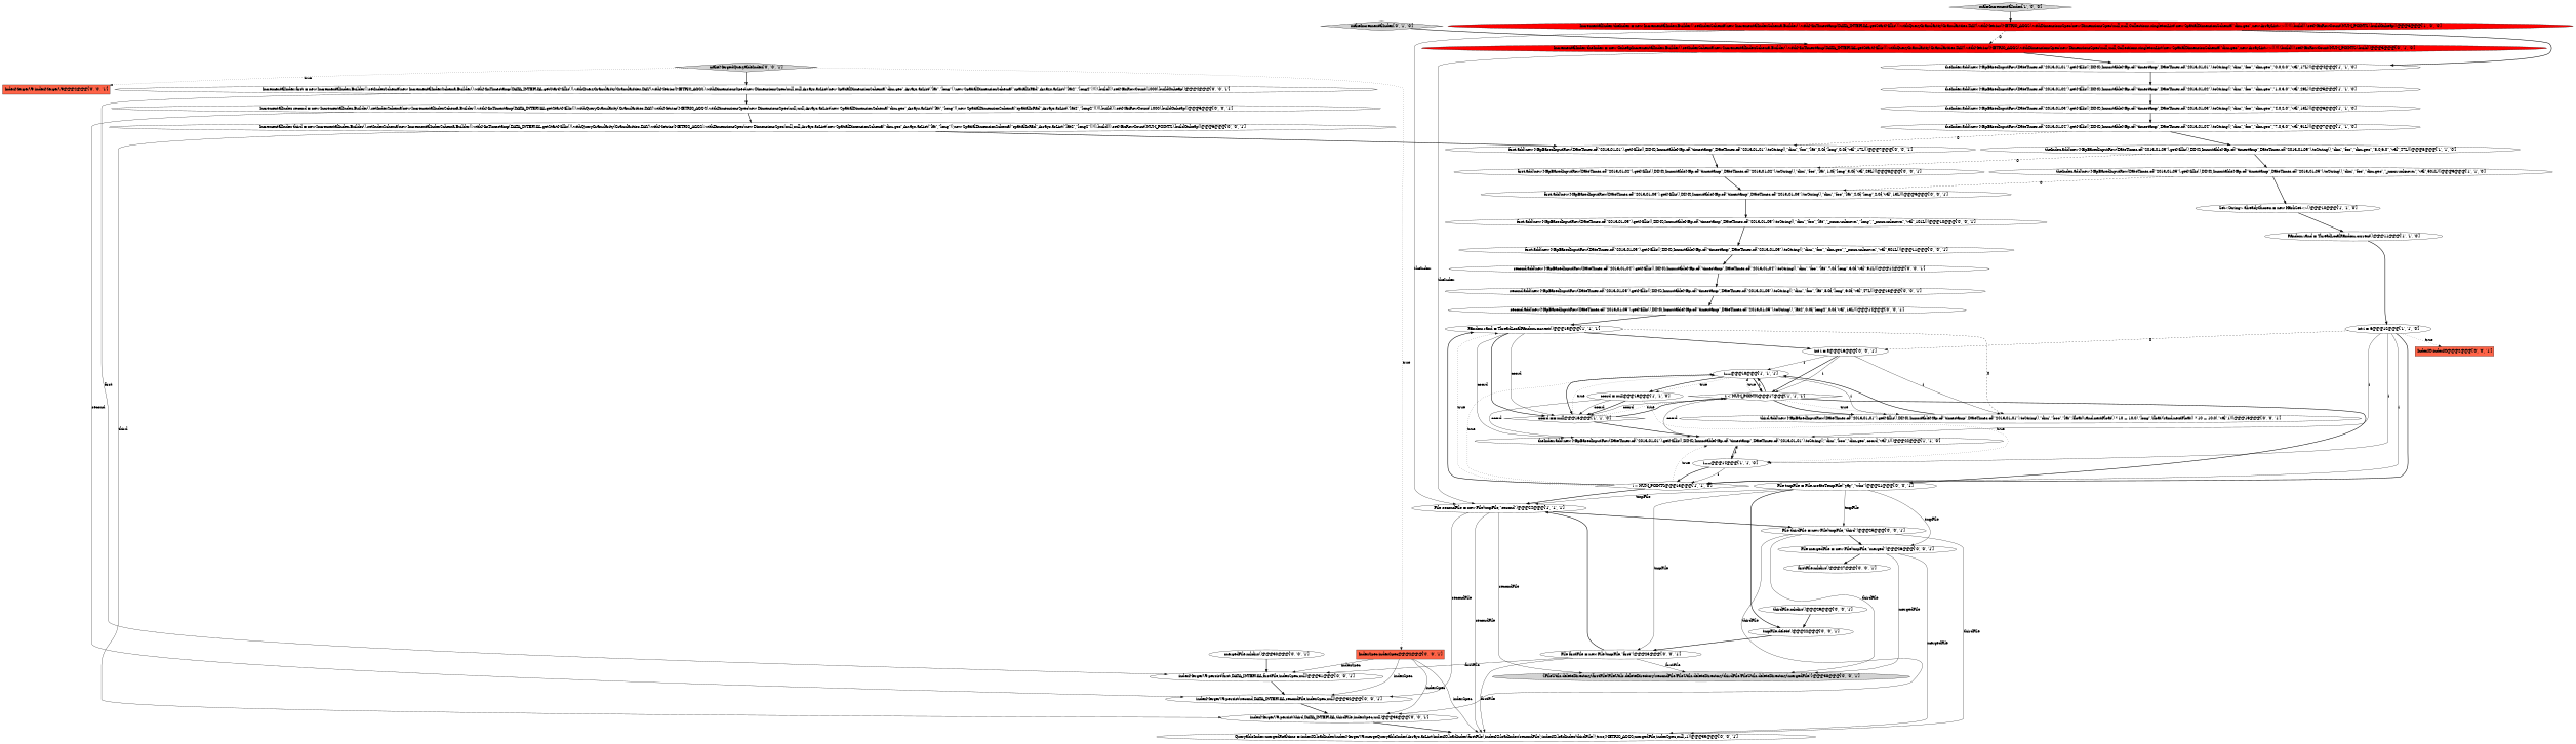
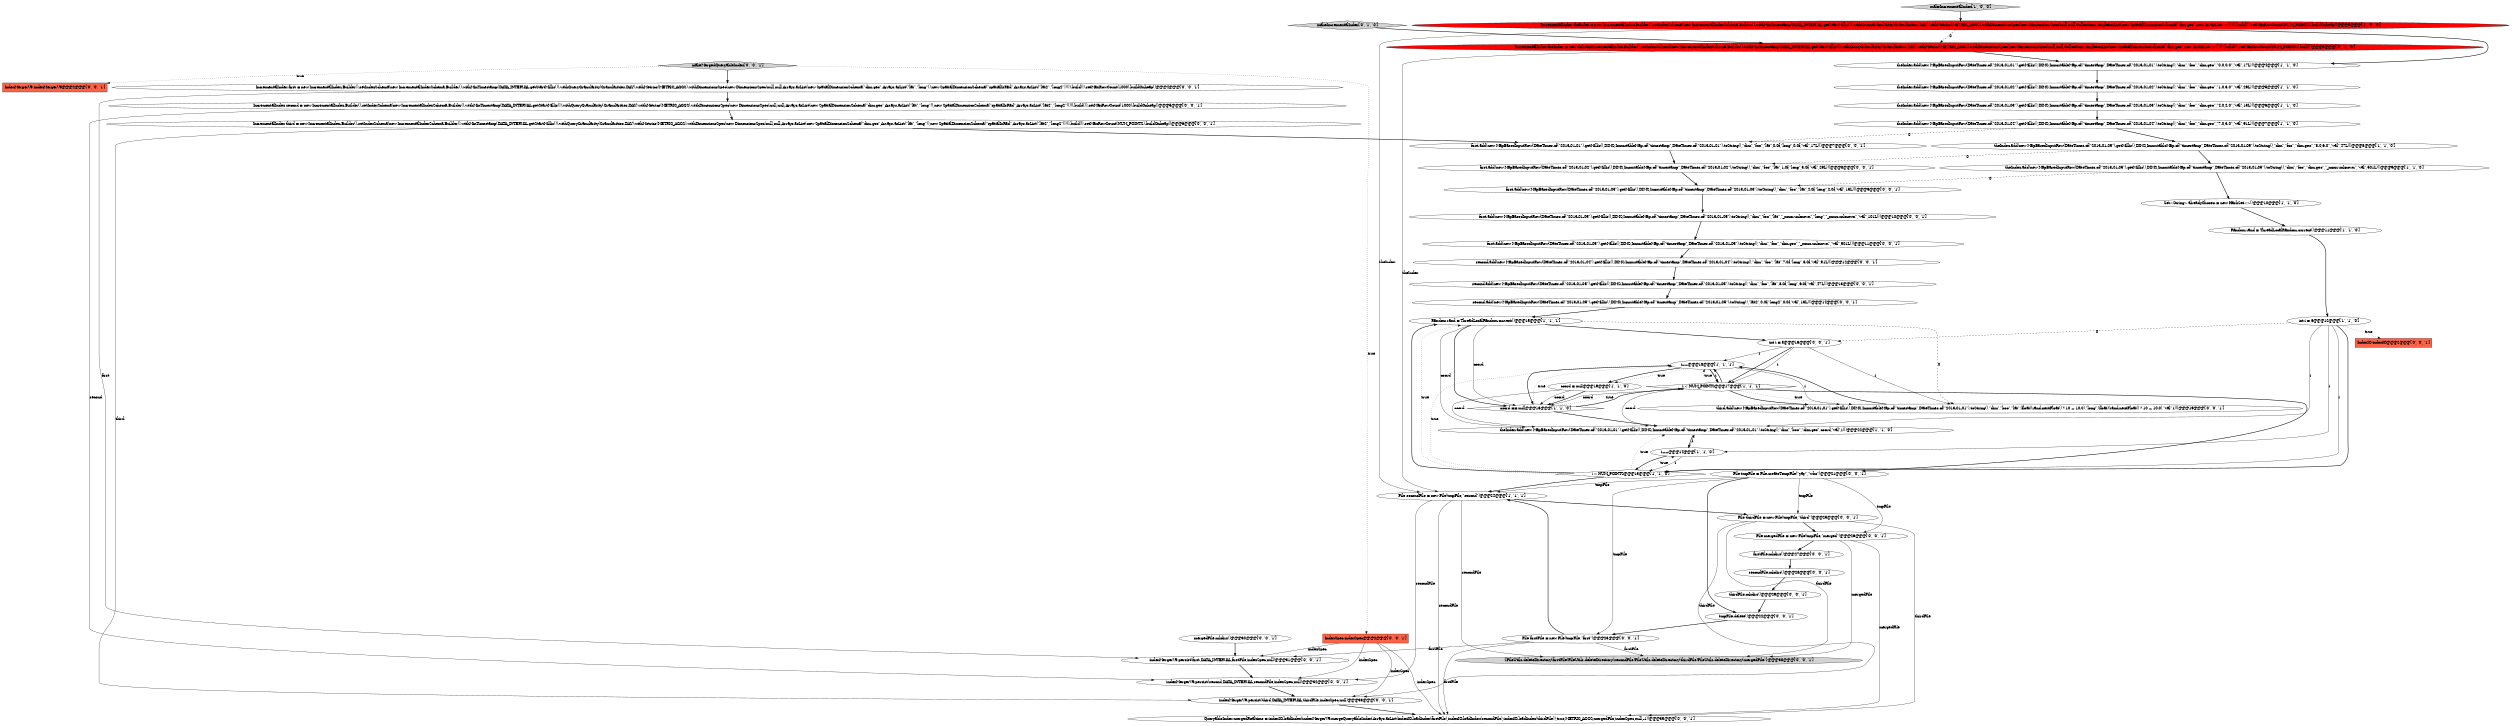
  digraph {
    node [fillcolor=white shape=ellipse style=filled]
    edge [style=bold]
    n1 [fillcolor=tomato label="IndexMergerV9 indexMergerV9@@@2@@@['0', '0', '1']" shape=box]
    n2 [label="int i = 6@@@12@@@['1', '1', '0']"]
    n3 [label="i < NUM_POINTS@@@13@@@['1', '1', '0']" shape=diamond]
    n4 [label="int i = 8@@@16@@@['0', '0', '1']"]
    n5 [label="i++@@@14@@@['1', '1', '0']"]
    n6 [label="theIndex.add(new MapBasedInputRow(DateTimes.of(\"2013-01-01\").getMillis(),DIMS,ImmutableMap.of(\"timestamp\",DateTimes.of(\"2013-01-01\").toString(),\"dim\",\"boo\",\"dim.geo\",coord,\"val\",i)))@@@22@@@['1', '1', '0']"]
    n7 [fillcolor=tomato label="IndexIO indexIO@@@2@@@['0', '0', '1']" shape=box]
    n8 [label="File secondFile = new File(tmpFile,\"second\")@@@24@@@['1', '1', '1']"]
    n9 [label="i++@@@18@@@['1', '1', '1']"]
    n10 [label="Random rand = ThreadLocalRandom.current()@@@15@@@['1', '1', '1']"]
    n11 [label="i < NUM_POINTS@@@17@@@['1', '1', '1']" shape=diamond]
    n12 [label="third.add(new MapBasedInputRow(DateTimes.of(\"2013-01-01\").getMillis(),DIMS,ImmutableMap.of(\"timestamp\",DateTimes.of(\"2013-01-01\").toString(),\"dim\",\"boo\",\"lat\",(float)(rand.nextFloat() * 10 + 10.0),\"long\",(float)(rand.nextFloat() * 10 + 10.0),\"val\",i)))@@@19@@@['0', '0', '1']"]
    n13 [fillcolor=lightgray label="makeIncrementalIndex['0', '1', '0']" shape=diamond]
    n14 [fillcolor=red label="IncrementalIndex theIndex = new OnheapIncrementalIndex.Builder().setIndexSchema(new IncrementalIndexSchema.Builder().withMinTimestamp(DATA_INTERVAL.getStartMillis()).withQueryGranularity(Granularities.DAY).withMetrics(METRIC_AGGS).withDimensionsSpec(new DimensionsSpec(null,null,Collections.singletonList(new SpatialDimensionSchema(\"dim.geo\",new ArrayList<>())))).build()).setMaxRowCount(NUM_POINTS).build()@@@3@@@['0', '1', '0']"]
    n15 [label="theIndex.add(new MapBasedInputRow(DateTimes.of(\"2013-01-01\").getMillis(),DIMS,ImmutableMap.of(\"timestamp\",DateTimes.of(\"2013-01-01\").toString(),\"dim\",\"foo\",\"dim.geo\",\"0.0,0.0\",\"val\",17L)))@@@4@@@['1', '1', '0']"]
    n16 [label="File thirdFile = new File(tmpFile,\"third\")@@@25@@@['0', '0', '1']"]
    n17 [fillcolor=lightgray label="{FileUtils.deleteDirectory(firstFile)FileUtils.deleteDirectory(secondFile)FileUtils.deleteDirectory(thirdFile)FileUtils.deleteDirectory(mergedFile)}@@@38@@@['0', '0', '1']"]
    n18 [label="indexMergerV9.persist(third,DATA_INTERVAL,thirdFile,indexSpec,null)@@@33@@@['0', '0', '1']"]
    n19 [label="File mergedFile = new File(tmpFile,\"merged\")@@@26@@@['0', '0', '1']"]
    n20 [label="QueryableIndex mergedRealtime = indexIO.loadIndex(indexMergerV9.mergeQueryableIndex(Arrays.asList(indexIO.loadIndex(firstFile),indexIO.loadIndex(secondFile),indexIO.loadIndex(thirdFile)),true,METRIC_AGGS,mergedFile,indexSpec,null,-1))@@@35@@@['0', '0', '1']"]
    n21 [label="firstFile.mkdirs()@@@27@@@['0', '0', '1']"]
    n22 [label="indexMergerV9.persist(second,DATA_INTERVAL,secondFile,indexSpec,null)@@@32@@@['0', '0', '1']"]
+   n23 [label="secondFile.mkdirs()@@@28@@@['0', '0', '1']"]
    n24 [label="thirdFile.mkdirs()@@@29@@@['0', '0', '1']"]
    n25 [label="coord = null@@@19@@@['1', '1', '0']"]
    n26 [label="coord == null@@@16@@@['1', '1', '0']" shape=diamond]
    n27 [label="File tmpFile = File.createTempFile(\"yay\",\"who\")@@@21@@@['0', '0', '1']"]
    n28 [label="first.add(new MapBasedInputRow(DateTimes.of(\"2013-01-05\").getMillis(),DIMS,ImmutableMap.of(\"timestamp\",DateTimes.of(\"2013-01-05\").toString(),\"dim\",\"foo\",\"dim.geo\",\"_mmx.unknown\",\"val\",501L)))@@@11@@@['0', '0', '1']"]
    n29 [label="second.add(new MapBasedInputRow(DateTimes.of(\"2013-01-04\").getMillis(),DIMS,ImmutableMap.of(\"timestamp\",DateTimes.of(\"2013-01-04\").toString(),\"dim\",\"foo\",\"lat\",7.0f,\"long\",3.0f,\"val\",91L)))@@@12@@@['0', '0', '1']"]
    n30 [label="second.add(new MapBasedInputRow(DateTimes.of(\"2013-01-05\").getMillis(),DIMS,ImmutableMap.of(\"timestamp\",DateTimes.of(\"2013-01-05\").toString(),\"dim\",\"foo\",\"lat\",8.0f,\"long\",6.0f,\"val\",47L)))@@@13@@@['0', '0', '1']"]
    n31 [label="IncrementalIndex first = new IncrementalIndex.Builder().setIndexSchema(new IncrementalIndexSchema.Builder().withMinTimestamp(DATA_INTERVAL.getStartMillis()).withQueryGranularity(Granularities.DAY).withMetrics(METRIC_AGGS).withDimensionsSpec(new DimensionsSpec(null,null,Arrays.asList(new SpatialDimensionSchema(\"dim.geo\",Arrays.asList(\"lat\",\"long\")),new SpatialDimensionSchema(\"spatialIsRad\",Arrays.asList(\"lat2\",\"long2\"))))).build()).setMaxRowCount(1000).buildOnheap()@@@4@@@['0', '0', '1']"]
    n32 [label="indexMergerV9.persist(first,DATA_INTERVAL,firstFile,indexSpec,null)@@@31@@@['0', '0', '1']"]
    n33 [label="IncrementalIndex second = new IncrementalIndex.Builder().setIndexSchema(new IncrementalIndexSchema.Builder().withMinTimestamp(DATA_INTERVAL.getStartMillis()).withQueryGranularity(Granularities.DAY).withMetrics(METRIC_AGGS).withDimensionsSpec(new DimensionsSpec(null,null,Arrays.asList(new SpatialDimensionSchema(\"dim.geo\",Arrays.asList(\"lat\",\"long\")),new SpatialDimensionSchema(\"spatialIsRad\",Arrays.asList(\"lat2\",\"long2\"))))).build()).setMaxRowCount(1000).buildOnheap()@@@5@@@['0', '0', '1']"]
    n34 [label="IncrementalIndex third = new IncrementalIndex.Builder().setIndexSchema(new IncrementalIndexSchema.Builder().withMinTimestamp(DATA_INTERVAL.getStartMillis()).withQueryGranularity(Granularities.DAY).withMetrics(METRIC_AGGS).withDimensionsSpec(new DimensionsSpec(null,null,Arrays.asList(new SpatialDimensionSchema(\"dim.geo\",Arrays.asList(\"lat\",\"long\")),new SpatialDimensionSchema(\"spatialIsRad\",Arrays.asList(\"lat2\",\"long2\"))))).build()).setMaxRowCount(NUM_POINTS).buildOnheap()@@@6@@@['0', '0', '1']"]
    n35 [label="tmpFile.delete()@@@22@@@['0', '0', '1']"]
    n36 [label="File firstFile = new File(tmpFile,\"first\")@@@23@@@['0', '0', '1']"]
    n37 [label="theIndex.add(new MapBasedInputRow(DateTimes.of(\"2013-01-03\").getMillis(),DIMS,ImmutableMap.of(\"timestamp\",DateTimes.of(\"2013-01-03\").toString(),\"dim\",\"foo\",\"dim.geo\",\"4.0,2.0\",\"val\",13L)))@@@6@@@['1', '1', '0']"]
    n38 [label="theIndex.add(new MapBasedInputRow(DateTimes.of(\"2013-01-04\").getMillis(),DIMS,ImmutableMap.of(\"timestamp\",DateTimes.of(\"2013-01-04\").toString(),\"dim\",\"foo\",\"dim.geo\",\"7.0,3.0\",\"val\",91L)))@@@7@@@['1', '1', '0']"]
    n39 [label="first.add(new MapBasedInputRow(DateTimes.of(\"2013-01-01\").getMillis(),DIMS,ImmutableMap.of(\"timestamp\",DateTimes.of(\"2013-01-01\").toString(),\"dim\",\"foo\",\"lat\",0.0f,\"long\",0.0f,\"val\",17L)))@@@7@@@['0', '0', '1']"]
    n40 [label="theIndex.add(new MapBasedInputRow(DateTimes.of(\"2013-01-05\").getMillis(),DIMS,ImmutableMap.of(\"timestamp\",DateTimes.of(\"2013-01-05\").toString(),\"dim\",\"foo\",\"dim.geo\",\"8.0,6.0\",\"val\",47L)))@@@8@@@['1', '1', '0']"]
    n41 [label="mergedFile.mkdirs()@@@30@@@['0', '0', '1']"]
    n42 [label="theIndex.add(new MapBasedInputRow(DateTimes.of(\"2013-01-02\").getMillis(),DIMS,ImmutableMap.of(\"timestamp\",DateTimes.of(\"2013-01-02\").toString(),\"dim\",\"foo\",\"dim.geo\",\"1.0,3.0\",\"val\",29L)))@@@5@@@['1', '1', '0']"]
    n43 [label="first.add(new MapBasedInputRow(DateTimes.of(\"2013-01-02\").getMillis(),DIMS,ImmutableMap.of(\"timestamp\",DateTimes.of(\"2013-01-02\").toString(),\"dim\",\"foo\",\"lat\",1.0f,\"long\",3.0f,\"val\",29L)))@@@8@@@['0', '0', '1']"]
    n44 [label="first.add(new MapBasedInputRow(DateTimes.of(\"2013-01-03\").getMillis(),DIMS,ImmutableMap.of(\"timestamp\",DateTimes.of(\"2013-01-03\").toString(),\"dim\",\"foo\",\"lat\",4.0f,\"long\",2.0f,\"val\",13L)))@@@9@@@['0', '0', '1']"]
    n45 [label="second.add(new MapBasedInputRow(DateTimes.of(\"2013-01-05\").getMillis(),DIMS,ImmutableMap.of(\"timestamp\",DateTimes.of(\"2013-01-05\").toString(),\"lat2\",0.0f,\"long2\",0.0f,\"val\",13L)))@@@14@@@['0', '0', '1']"]
    n46 [label="first.add(new MapBasedInputRow(DateTimes.of(\"2013-01-05\").getMillis(),DIMS,ImmutableMap.of(\"timestamp\",DateTimes.of(\"2013-01-05\").toString(),\"dim\",\"foo\",\"lat\",\"_mmx.unknown\",\"long\",\"_mmx.unknown\",\"val\",101L)))@@@10@@@['0', '0', '1']"]
    n47 [label="theIndex.add(new MapBasedInputRow(DateTimes.of(\"2013-01-05\").getMillis(),DIMS,ImmutableMap.of(\"timestamp\",DateTimes.of(\"2013-01-05\").toString(),\"dim\",\"foo\",\"dim.geo\",\"_mmx.unknown\",\"val\",501L)))@@@9@@@['1', '1', '0']"]
    n48 [label="Set<String> alreadyChosen = new HashSet<>()@@@10@@@['1', '1', '0']"]
    n49 [fillcolor=tomato label="IndexSpec indexSpec@@@2@@@['0', '0', '1']" shape=box]
    n50 [label="Random rand = ThreadLocalRandom.current()@@@11@@@['1', '1', '0']"]
    n51 [fillcolor=lightgray label="makeIncrementalIndex['1', '0', '0']" shape=diamond]
    n52 [fillcolor=red label="IncrementalIndex theIndex = new IncrementalIndex.Builder().setIndexSchema(new IncrementalIndexSchema.Builder().withMinTimestamp(DATA_INTERVAL.getStartMillis()).withQueryGranularity(Granularities.DAY).withMetrics(METRIC_AGGS).withDimensionsSpec(new DimensionsSpec(null,null,Collections.singletonList(new SpatialDimensionSchema(\"dim.geo\",new ArrayList<>())))).build()).setMaxRowCount(NUM_POINTS).buildOnheap()@@@3@@@['1', '0', '0']"]
    n53 [fillcolor=lightgray label="makeMergedQueryableIndex['0', '0', '1']" shape=diamond]
    n2 -> n3
    n2 -> n3 [label=i style=solid]
    n2 -> n4 [label=0 style=dashed]
    n2 -> n5 [label=i style=solid]
    n2 -> n6 [label=i style=solid]
    n2 -> n7 [label=true style=dotted]
-   n25 -> n5 [label=true style=dotted]
+   n3 -> n5 [label=true style=dotted]
    n3 -> n6 [label=true style=dotted]
    n3 -> n8
    n3 -> n9 [label=true style=dotted]
    n3 -> n10
    n3 -> n10 [label=true style=dotted]
    n4 -> n9 [label=i style=solid]
    n4 -> n11
    n4 -> n11 [label=i style=solid]
    n4 -> n12 [label=i style=solid]
    n5 -> n3 [label=i style=solid]
    n5 -> n3
    n5 -> n6 [label=i style=solid]
    n6 -> n5
    n8 -> n16
    n8 -> n17 [label=secondFile style=solid]
    n8 -> n20 [label=secondFile style=solid]
    n8 -> n22 [label=secondFile style=solid]
    n9 -> n11 [label=i style=solid]
    n9 -> n11
    n9 -> n12 [label=i style=solid]
    n9 -> n25 [label=true style=dotted]
    n9 -> n25
    n9 -> n26
    n10 -> n4
    n10 -> n6 [label=coord style=solid]
    n10 -> n12 [label=0 style=dashed]
    n10 -> n26
    n10 -> n26 [label=coord style=solid]
    n11 -> n6 [label=coord style=solid]
    n11 -> n9 [label=true style=dotted]
    n11 -> n9
    n11 -> n12
    n11 -> n12 [label=true style=dotted]
    n11 -> n26 [label=coord style=solid]
    n11 -> n27
    n12 -> n9
    n13 -> n14
    n14 -> n8 [label=theIndex style=solid]
    n14 -> n15
    n15 -> n42
    n16 -> n17 [label=thirdFile style=solid]
    n16 -> n18 [label=thirdFile style=solid]
    n16 -> n19
    n16 -> n20 [label=thirdFile style=solid]
    n18 -> n20
    n19 -> n17 [label=mergedFile style=solid]
    n19 -> n20 [label=mergedFile style=solid]
    n19 -> n21
+   n21 -> n23
    n22 -> n18
+   n23 -> n24
    n24 -> n35
    n25 -> n6 [label=coord style=solid]
    n25 -> n26 [label=coord style=solid]
    n25 -> n26
    n26 -> n6
    n26 -> n9 [label=true style=dotted]
    n26 -> n11 [label=true style=dotted]
    n26 -> n11
    n27 -> n8 [label=tmpFile style=solid]
    n27 -> n16 [label=tmpFile style=solid]
    n27 -> n19 [label=tmpFile style=solid]
    n27 -> n35
    n27 -> n36 [label=tmpFile style=solid]
    n28 -> n29
    n29 -> n30
    n30 -> n45
    n31 -> n32 [label=first style=solid]
    n31 -> n33
    n32 -> n22
    n33 -> n22 [label=second style=solid]
    n33 -> n34
    n34 -> n18 [label=third style=solid]
    n34 -> n39
    n35 -> n36
    n36 -> n8
    n36 -> n17 [label=firstFile style=solid]
    n36 -> n20 [label=firstFile style=solid]
    n36 -> n32 [label=firstFile style=solid]
    n37 -> n38
    n38 -> n39 [label=0 style=dashed]
    n38 -> n40
    n39 -> n43
    n40 -> n43 [label=0 style=dashed]
    n40 -> n47
    n41 -> n32
    n42 -> n37
    n43 -> n44
    n44 -> n46
    n45 -> n10
    n46 -> n28
    n47 -> n44 [label=0 style=dashed]
    n47 -> n48
    n48 -> n50
    n49 -> n18 [label=indexSpec style=solid]
    n49 -> n20 [label=indexSpec style=solid]
    n49 -> n22 [label=indexSpec style=solid]
    n49 -> n32 [label=indexSpec style=solid]
    n50 -> n2
    n51 -> n52
    n52 -> n8 [label=theIndex style=solid]
    n52 -> n14 [label=0 style=dashed]
    n52 -> n15
    n53 -> n1 [label=true style=dotted]
    n53 -> n31
    n53 -> n49 [label=true style=dotted]
  }
